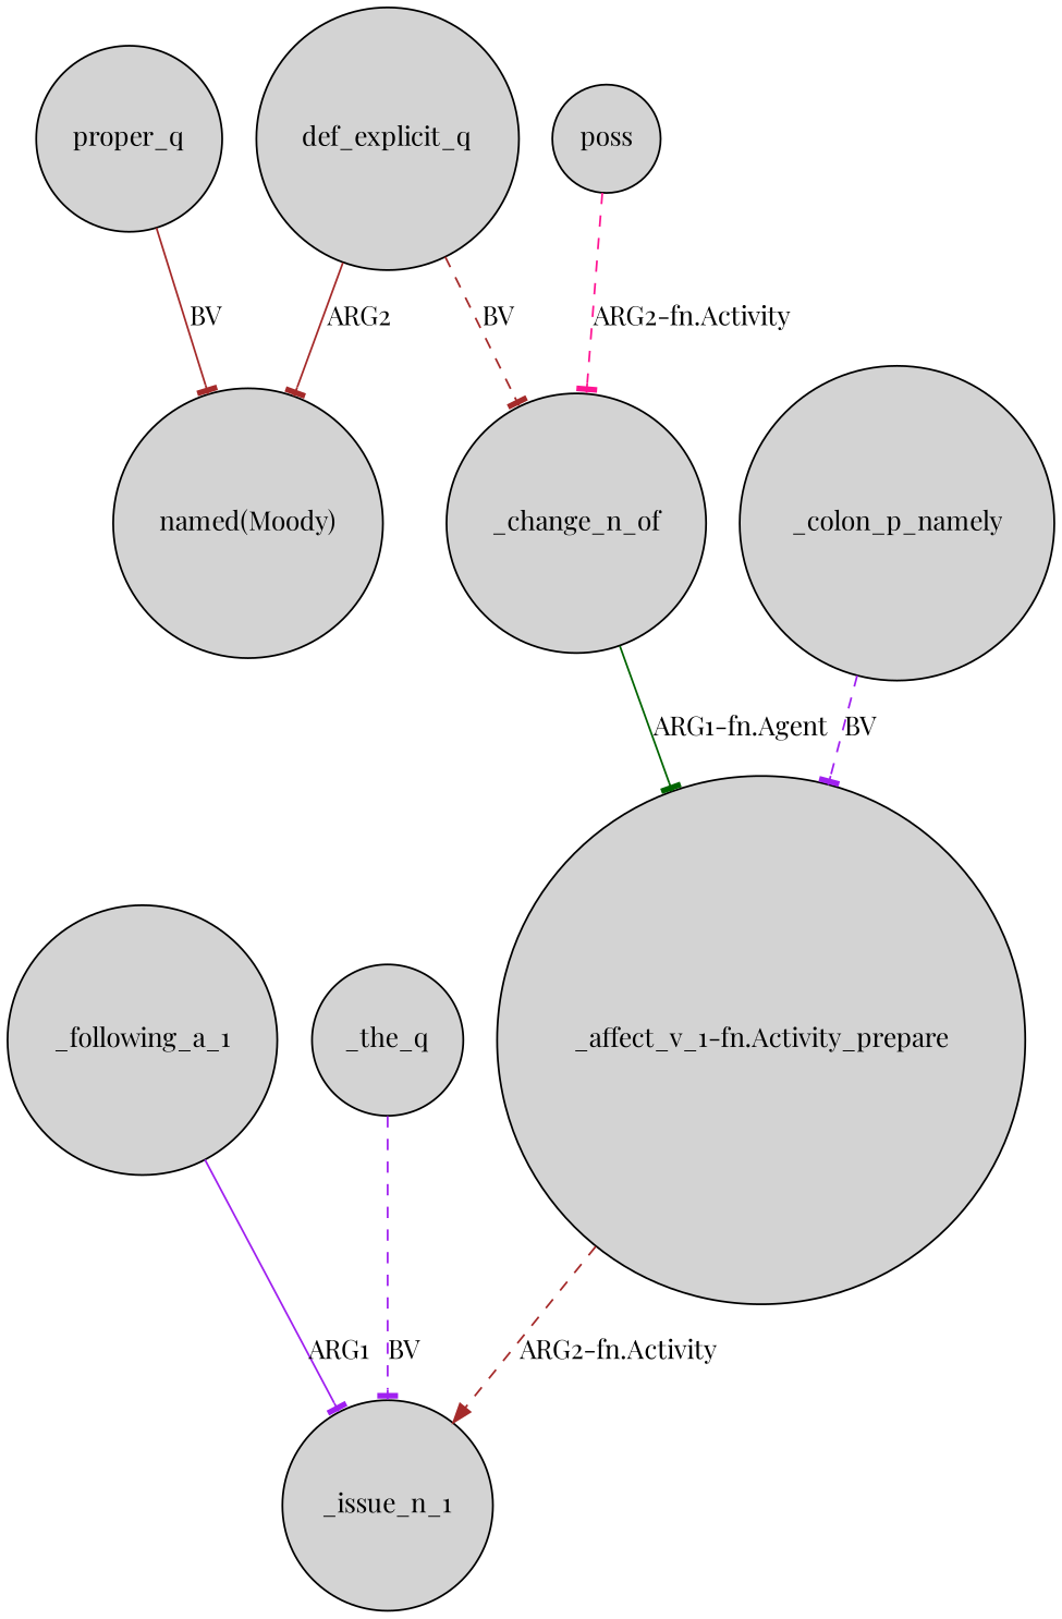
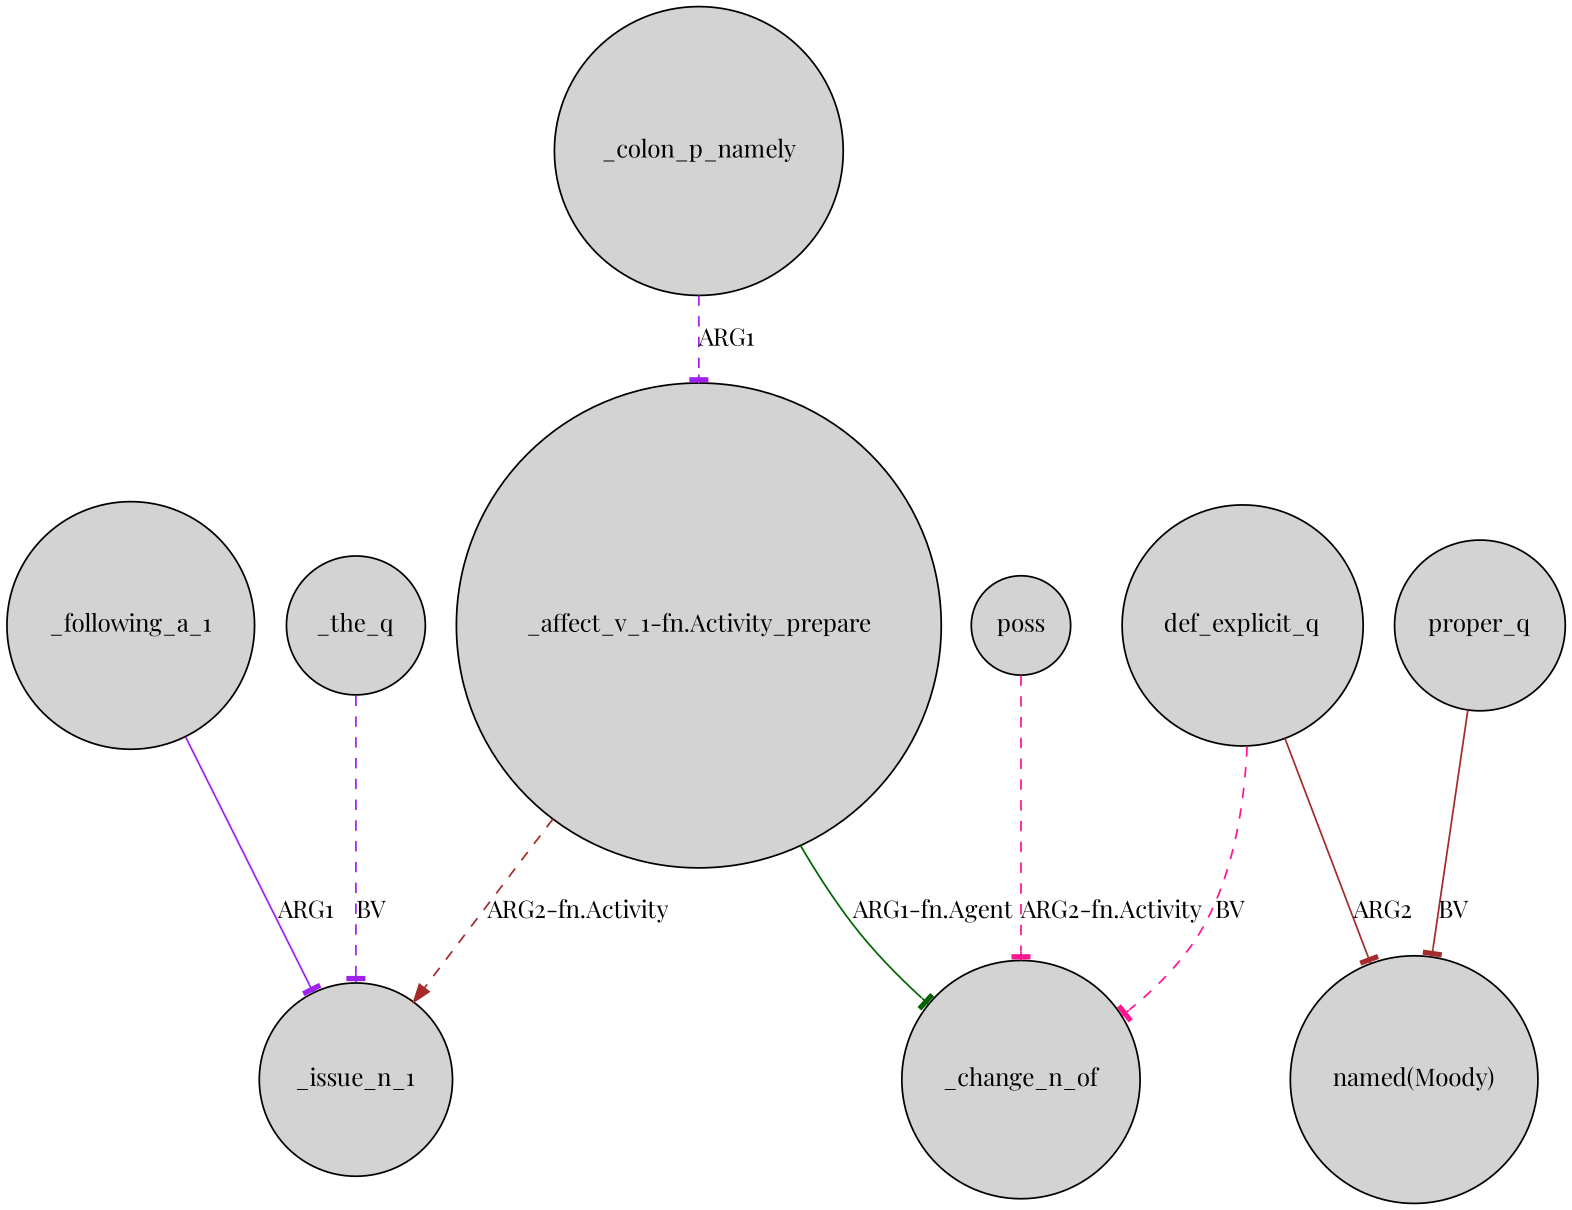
  digraph {
    fontname="Playfair Display"
    node [fontname="Playfair Display" shape=circle style=filled]
    edge [arrowhead=tee color=brown fontname="Playfair Display" style=dashed]
    "_affect_v_1-fn.Activity_prepare"
    _issue_n_1
    _change_n_of
    proper_q
    "named(Moody)"
    def_explicit_q
    poss
    _following_a_1
    _colon_p_namely
    _the_q
    "_affect_v_1-fn.Activity_prepare" -> _issue_n_1 [arrowhead=normal label="ARG2-fn.Activity"]
-   _change_n_of -> "_affect_v_1-fn.Activity_prepare" [color=darkgreen label="ARG1-fn.Agent" style=solid]
+   "_affect_v_1-fn.Activity_prepare" -> _change_n_of [color=darkgreen label="ARG1-fn.Agent" style=solid]
    proper_q -> "named(Moody)" [label=BV style=solid]
-   def_explicit_q -> _change_n_of [label=BV]
+   def_explicit_q -> _change_n_of [color=deeppink label=BV]
    def_explicit_q -> "named(Moody)" [label=ARG2 style=solid]
    poss -> _change_n_of [color=deeppink label="ARG2-fn.Activity"]
    _following_a_1 -> _issue_n_1 [color=purple label=ARG1 style=solid]
-   _colon_p_namely -> "_affect_v_1-fn.Activity_prepare" [color=purple label=BV]
+   _colon_p_namely -> "_affect_v_1-fn.Activity_prepare" [color=purple label=ARG1]
    _the_q -> _issue_n_1 [color=purple label=BV]
  }
